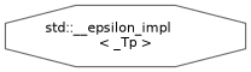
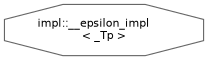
  digraph {
    rankdir=LR
-   n1 [color=grey40 fillcolor=white fontname=Helvetica fontsize=10 height=0.2 label="std::__epsilon_impl\l\< _Tp \>" shape=octagon style=filled width=0.4]
+   n1 [color=grey40 fillcolor=white fontname=Helvetica fontsize=10 height=0.2 label="impl::__epsilon_impl\l\< _Tp \>" shape=octagon style=filled width=0.4]
  }
